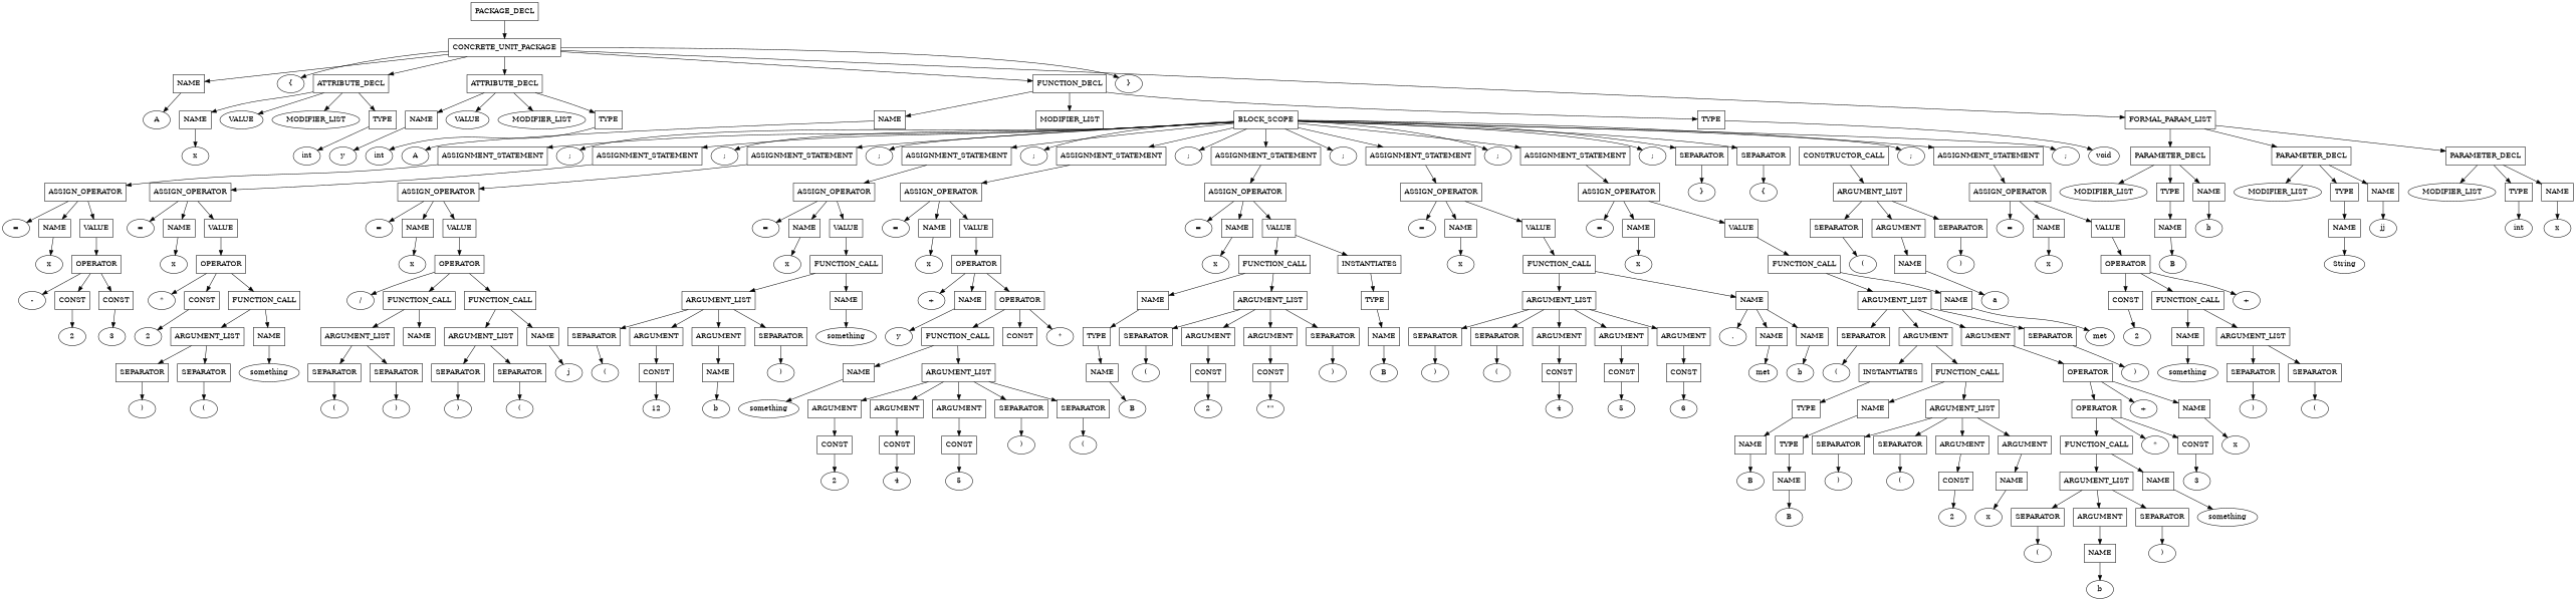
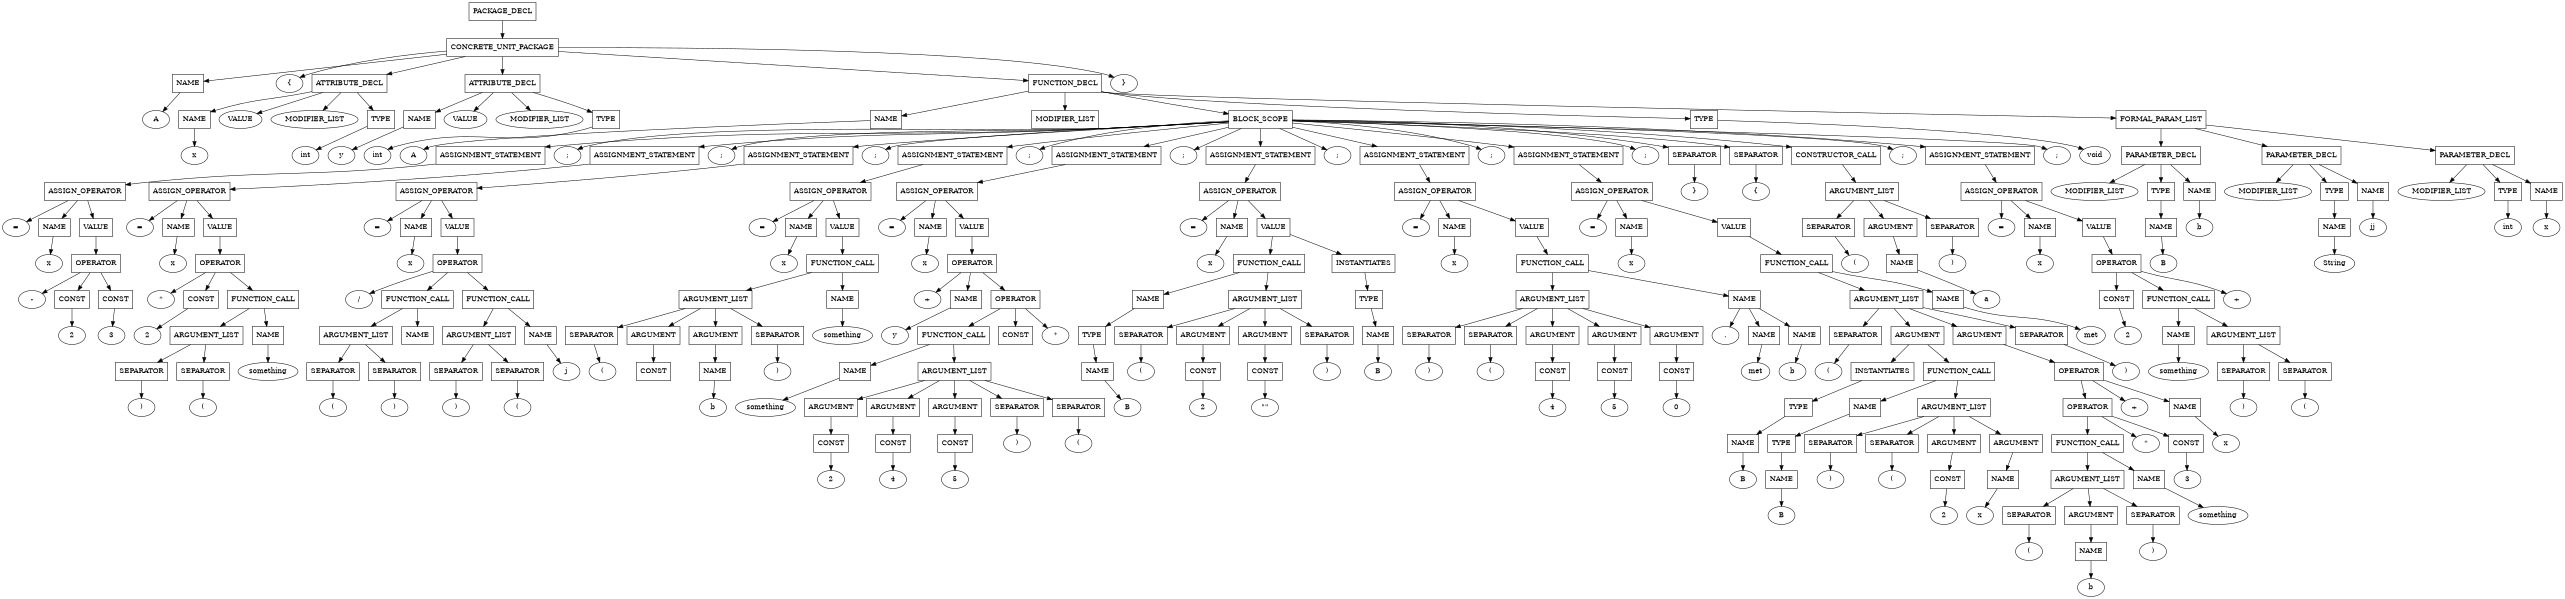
  digraph {
    splines=TRUE
    node [shape=rectangle]
    n1 [label=PACKAGE_DECL]
    n2 [label=CONCRETE_UNIT_PACKAGE]
    n3 [label=NAME]
    n4 [label="{" shape=ellipse]
    n5 [label=ATTRIBUTE_DECL]
    n6 [label=ATTRIBUTE_DECL]
    n7 [label=FUNCTION_DECL]
    n8 [label="}" shape=ellipse]
    n9 [label=A shape=ellipse]
    n10 [label=MODIFIER_LIST shape=ellipse]
    n11 [label=TYPE]
    n12 [label=NAME]
    n13 [label=VALUE shape=ellipse]
    n14 [label=MODIFIER_LIST shape=ellipse]
    n15 [label=TYPE]
    n16 [label=NAME]
    n17 [label=VALUE shape=ellipse]
    n18 [label=MODIFIER_LIST]
    n19 [label=TYPE]
    n20 [label=NAME]
    n21 [label=FORMAL_PARAM_LIST]
    n22 [label=BLOCK_SCOPE]
    n23 [label=int shape=ellipse]
    n24 [label=x shape=ellipse]
    n25 [label=int shape=ellipse]
    n26 [label=y shape=ellipse]
    n27 [label=void shape=ellipse]
    n28 [label=A shape=ellipse]
    n29 [label=PARAMETER_DECL]
    n30 [label=PARAMETER_DECL]
    n31 [label=PARAMETER_DECL]
    n32 [label=SEPARATOR]
    n33 [label=CONSTRUCTOR_CALL]
    n34 [label=";" shape=ellipse]
    n35 [label=ASSIGNMENT_STATEMENT]
    n36 [label=";" shape=ellipse]
    n37 [label=ASSIGNMENT_STATEMENT]
    n38 [label=";" shape=ellipse]
    n39 [label=ASSIGNMENT_STATEMENT]
    n40 [label=";" shape=ellipse]
    n41 [label=ASSIGNMENT_STATEMENT]
    n42 [label=";" shape=ellipse]
    n43 [label=ASSIGNMENT_STATEMENT]
    n44 [label=";" shape=ellipse]
    n45 [label=ASSIGNMENT_STATEMENT]
    n46 [label=";" shape=ellipse]
    n47 [label=ASSIGNMENT_STATEMENT]
    n48 [label=";" shape=ellipse]
    n49 [label=ASSIGNMENT_STATEMENT]
    n50 [label=";" shape=ellipse]
    n51 [label=ASSIGNMENT_STATEMENT]
    n52 [label=";" shape=ellipse]
    n53 [label=SEPARATOR]
    n54 [label=MODIFIER_LIST shape=ellipse]
    n55 [label=TYPE]
    n56 [label=NAME]
    n57 [label=MODIFIER_LIST shape=ellipse]
    n58 [label=TYPE]
    n59 [label=NAME]
    n60 [label=MODIFIER_LIST shape=ellipse]
    n61 [label=TYPE]
    n62 [label=NAME]
    n63 [label=int shape=ellipse]
    n64 [label=x shape=ellipse]
    n65 [label=NAME]
    n66 [label=b shape=ellipse]
    n67 [label=B shape=ellipse]
    n68 [label=NAME]
    n69 [label=jj shape=ellipse]
    n70 [label=String shape=ellipse]
    n71 [label="{" shape=ellipse]
    n72 [label=ARGUMENT_LIST]
    n73 [label=ASSIGN_OPERATOR]
    n74 [label=ASSIGN_OPERATOR]
    n75 [label=ASSIGN_OPERATOR]
    n76 [label=ASSIGN_OPERATOR]
    n77 [label=ASSIGN_OPERATOR]
    n78 [label=ASSIGN_OPERATOR]
    n79 [label=ASSIGN_OPERATOR]
    n80 [label=ASSIGN_OPERATOR]
    n81 [label=ASSIGN_OPERATOR]
    n82 [label="}" shape=ellipse]
    n83 [label=SEPARATOR]
    n84 [label=ARGUMENT]
    n85 [label=SEPARATOR]
    n86 [label="(" shape=ellipse]
    n87 [label=NAME]
    n88 [label=")" shape=ellipse]
    n89 [label=a shape=ellipse]
    n90 [label="=" shape=ellipse]
    n91 [label=NAME]
    n92 [label=VALUE]
    n93 [label=x shape=ellipse]
    n94 [label=OPERATOR]
    n95 [label="+" shape=ellipse]
    n96 [label=CONST]
    n97 [label=FUNCTION_CALL]
    n98 [label=2 shape=ellipse]
    n99 [label=NAME]
    n100 [label=ARGUMENT_LIST]
    n101 [label=something shape=ellipse]
    n102 [label=SEPARATOR]
    n103 [label=SEPARATOR]
    n104 [label="(" shape=ellipse]
    n105 [label=")" shape=ellipse]
    n106 [label="=" shape=ellipse]
    n107 [label=NAME]
    n108 [label=VALUE]
    n109 [label=x shape=ellipse]
    n110 [label=OPERATOR]
    n111 [label="-" shape=ellipse]
    n112 [label=CONST]
    n113 [label=CONST]
    n114 [label=2 shape=ellipse]
    n115 [label=3 shape=ellipse]
    n116 [label="=" shape=ellipse]
    n117 [label=NAME]
    n118 [label=VALUE]
    n119 [label=x shape=ellipse]
    n120 [label=OPERATOR]
    n121 [label="*" shape=ellipse]
    n122 [label=CONST]
    n123 [label=FUNCTION_CALL]
    n124 [label=2 shape=ellipse]
    n125 [label=NAME]
    n126 [label=ARGUMENT_LIST]
    n127 [label=something shape=ellipse]
    n128 [label=SEPARATOR]
    n129 [label=SEPARATOR]
    n130 [label="(" shape=ellipse]
    n131 [label=")" shape=ellipse]
    n132 [label="=" shape=ellipse]
    n133 [label=NAME]
    n134 [label=VALUE]
    n135 [label=x shape=ellipse]
    n136 [label=OPERATOR]
    n137 [label="/" shape=ellipse]
    n138 [label=FUNCTION_CALL]
    n139 [label=FUNCTION_CALL]
    n140 [label=NAME]
    n141 [label=ARGUMENT_LIST]
    n142 [label=NAME]
    n143 [label=ARGUMENT_LIST]
    n144 [label=SEPARATOR]
    n145 [label=SEPARATOR]
    n146 [label="(" shape=ellipse]
    n147 [label=")" shape=ellipse]
    n148 [label=j shape=ellipse]
    n149 [label=SEPARATOR]
    n150 [label=SEPARATOR]
    n151 [label="(" shape=ellipse]
    n152 [label=")" shape=ellipse]
    n153 [label="=" shape=ellipse]
    n154 [label=NAME]
    n155 [label=VALUE]
    n156 [label=x shape=ellipse]
    n157 [label=FUNCTION_CALL]
    n158 [label=NAME]
    n159 [label=ARGUMENT_LIST]
    n160 [label=something shape=ellipse]
    n161 [label=SEPARATOR]
    n162 [label=ARGUMENT]
    n163 [label=ARGUMENT]
    n164 [label=SEPARATOR]
    n165 [label="(" shape=ellipse]
    n166 [label=CONST]
    n167 [label=NAME]
    n168 [label=")" shape=ellipse]
-   n169 [label=12 shape=ellipse]
    n170 [label=b shape=ellipse]
    n171 [label="=" shape=ellipse]
    n172 [label=NAME]
    n173 [label=VALUE]
    n174 [label=x shape=ellipse]
    n175 [label=OPERATOR]
    n176 [label="+" shape=ellipse]
    n177 [label=NAME]
    n178 [label=OPERATOR]
    n179 [label=y shape=ellipse]
    n180 [label="*" shape=ellipse]
    n181 [label=FUNCTION_CALL]
    n182 [label=CONST]
    n183 [label=NAME]
    n184 [label=ARGUMENT_LIST]
    n185 [label=something shape=ellipse]
    n186 [label=SEPARATOR]
    n187 [label=ARGUMENT]
    n188 [label=ARGUMENT]
    n189 [label=ARGUMENT]
    n190 [label=SEPARATOR]
    n191 [label="(" shape=ellipse]
    n192 [label=CONST]
    n193 [label=CONST]
    n194 [label=CONST]
    n195 [label=")" shape=ellipse]
    n196 [label=2 shape=ellipse]
    n197 [label=4 shape=ellipse]
    n198 [label=5 shape=ellipse]
    n199 [label="=" shape=ellipse]
    n200 [label=NAME]
    n201 [label=VALUE]
    n202 [label=x shape=ellipse]
    n203 [label=INSTANTIATES]
    n204 [label=FUNCTION_CALL]
    n205 [label=TYPE]
    n206 [label=NAME]
    n207 [label=ARGUMENT_LIST]
    n208 [label=NAME]
    n209 [label=B shape=ellipse]
    n210 [label=TYPE]
    n211 [label=SEPARATOR]
    n212 [label=ARGUMENT]
    n213 [label=ARGUMENT]
    n214 [label=SEPARATOR]
    n215 [label=NAME]
    n216 [label=B shape=ellipse]
    n217 [label="(" shape=ellipse]
    n218 [label=CONST]
    n219 [label=CONST]
    n220 [label=")" shape=ellipse]
    n221 [label=2 shape=ellipse]
    n222 [label="\"\"" shape=ellipse]
    n223 [label="=" shape=ellipse]
    n224 [label=NAME]
    n225 [label=VALUE]
    n226 [label=x shape=ellipse]
    n227 [label=FUNCTION_CALL]
    n228 [label=NAME]
    n229 [label=ARGUMENT_LIST]
    n230 [label=NAME]
    n231 [label="." shape=ellipse]
    n232 [label=NAME]
    n233 [label=SEPARATOR]
    n234 [label=ARGUMENT]
    n235 [label=ARGUMENT]
    n236 [label=ARGUMENT]
    n237 [label=SEPARATOR]
    n238 [label=b shape=ellipse]
    n239 [label=met shape=ellipse]
    n240 [label="(" shape=ellipse]
    n241 [label=CONST]
    n242 [label=CONST]
    n243 [label=CONST]
    n244 [label=")" shape=ellipse]
    n245 [label=4 shape=ellipse]
    n246 [label=5 shape=ellipse]
-   n247 [label=6 shape=ellipse]
+   n247 [label=0 shape=ellipse]
    n248 [label="=" shape=ellipse]
    n249 [label=NAME]
    n250 [label=VALUE]
    n251 [label=x shape=ellipse]
    n252 [label=FUNCTION_CALL]
    n253 [label=NAME]
    n254 [label=ARGUMENT_LIST]
    n255 [label=met shape=ellipse]
    n256 [label=SEPARATOR]
    n257 [label=ARGUMENT]
    n258 [label=ARGUMENT]
    n259 [label=SEPARATOR]
    n260 [label="(" shape=ellipse]
    n261 [label=INSTANTIATES]
    n262 [label=FUNCTION_CALL]
    n263 [label=OPERATOR]
    n264 [label=")" shape=ellipse]
    n265 [label=TYPE]
    n266 [label=NAME]
    n267 [label=ARGUMENT_LIST]
    n268 [label=NAME]
    n269 [label=B shape=ellipse]
    n270 [label=TYPE]
    n271 [label=SEPARATOR]
    n272 [label=ARGUMENT]
    n273 [label=ARGUMENT]
    n274 [label=SEPARATOR]
    n275 [label=NAME]
    n276 [label=B shape=ellipse]
    n277 [label="(" shape=ellipse]
    n278 [label=CONST]
    n279 [label=NAME]
    n280 [label=")" shape=ellipse]
    n281 [label=2 shape=ellipse]
    n282 [label=x shape=ellipse]
    n283 [label="+" shape=ellipse]
    n284 [label=NAME]
    n285 [label=OPERATOR]
    n286 [label=x shape=ellipse]
    n287 [label="*" shape=ellipse]
    n288 [label=CONST]
    n289 [label=FUNCTION_CALL]
    n290 [label=3 shape=ellipse]
    n291 [label=NAME]
    n292 [label=ARGUMENT_LIST]
    n293 [label=something shape=ellipse]
    n294 [label=SEPARATOR]
    n295 [label=ARGUMENT]
    n296 [label=SEPARATOR]
    n297 [label="(" shape=ellipse]
    n298 [label=NAME]
    n299 [label=")" shape=ellipse]
    n300 [label=b shape=ellipse]
    n1 -> n2
    n2 -> n3
    n2 -> n4
    n2 -> n5
    n2 -> n6
    n2 -> n7
    n2 -> n8
    n3 -> n9
    n5 -> n10
    n5 -> n11
    n5 -> n12
    n5 -> n13
    n6 -> n14
    n6 -> n15
    n6 -> n16
    n6 -> n17
    n7 -> n18
    n7 -> n19
    n7 -> n20
-   n2 -> n21
+   n7 -> n21
+   n7 -> n22
    n11 -> n23
    n12 -> n24
    n15 -> n25
    n16 -> n26
    n19 -> n27
    n20 -> n28
    n21 -> n29
    n21 -> n30
    n21 -> n31
    n22 -> n32
+   n22 -> n33
    n22 -> n34
    n22 -> n35
    n22 -> n36
    n22 -> n37
    n22 -> n38
    n22 -> n39
    n22 -> n40
    n22 -> n41
    n22 -> n42
    n22 -> n43
    n22 -> n44
    n22 -> n45
    n22 -> n46
    n22 -> n47
    n22 -> n48
    n22 -> n49
    n22 -> n50
    n22 -> n51
    n22 -> n52
    n22 -> n53
    n29 -> n54
    n29 -> n55
    n29 -> n56
    n30 -> n57
    n30 -> n58
    n30 -> n59
    n31 -> n60
    n31 -> n61
    n31 -> n62
    n32 -> n71
    n33 -> n72
    n35 -> n73
    n37 -> n74
    n39 -> n75
    n41 -> n76
    n43 -> n77
    n45 -> n78
    n47 -> n79
    n49 -> n80
    n51 -> n81
    n53 -> n82
    n55 -> n63
    n56 -> n64
    n58 -> n65
    n59 -> n66
    n61 -> n68
    n62 -> n69
    n65 -> n67
    n68 -> n70
    n72 -> n83
    n72 -> n84
    n72 -> n85
    n73 -> n90
    n73 -> n91
    n73 -> n92
    n74 -> n106
    n74 -> n107
    n74 -> n108
    n75 -> n116
    n75 -> n117
    n75 -> n118
    n76 -> n132
    n76 -> n133
    n76 -> n134
    n77 -> n153
    n77 -> n154
    n77 -> n155
    n78 -> n171
    n78 -> n172
    n78 -> n173
    n79 -> n199
    n79 -> n200
    n79 -> n201
    n80 -> n223
    n80 -> n224
    n80 -> n225
    n81 -> n248
    n81 -> n249
    n81 -> n250
    n83 -> n86
    n84 -> n87
    n85 -> n88
    n87 -> n89
    n91 -> n93
    n92 -> n94
    n94 -> n95
    n94 -> n96
    n94 -> n97
    n96 -> n98
    n97 -> n99
    n97 -> n100
    n99 -> n101
    n100 -> n102
    n100 -> n103
    n102 -> n104
    n103 -> n105
    n107 -> n109
    n108 -> n110
    n110 -> n111
    n110 -> n112
    n110 -> n113
    n112 -> n114
    n113 -> n115
    n117 -> n119
    n118 -> n120
    n120 -> n121
    n120 -> n122
    n120 -> n123
    n122 -> n124
    n123 -> n125
    n123 -> n126
    n125 -> n127
    n126 -> n128
    n126 -> n129
    n128 -> n130
    n129 -> n131
    n133 -> n135
    n134 -> n136
    n136 -> n137
    n136 -> n138
    n136 -> n139
    n138 -> n140
    n138 -> n141
    n139 -> n142
    n139 -> n143
    n141 -> n144
    n141 -> n145
    n142 -> n148
    n143 -> n149
    n143 -> n150
    n144 -> n146
    n145 -> n147
    n149 -> n151
    n150 -> n152
    n154 -> n156
    n155 -> n157
    n157 -> n158
    n157 -> n159
    n158 -> n160
    n159 -> n161
    n159 -> n162
    n159 -> n163
    n159 -> n164
    n161 -> n165
    n162 -> n166
    n163 -> n167
    n164 -> n168
-   n166 -> n169
    n167 -> n170
    n172 -> n174
    n173 -> n175
    n175 -> n176
    n175 -> n177
    n175 -> n178
    n177 -> n179
    n178 -> n180
    n178 -> n181
    n178 -> n182
    n181 -> n183
    n181 -> n184
    n183 -> n185
    n184 -> n186
    n184 -> n187
    n184 -> n188
    n184 -> n189
    n184 -> n190
    n186 -> n191
    n187 -> n192
    n188 -> n193
    n189 -> n194
    n190 -> n195
    n192 -> n196
    n193 -> n197
    n194 -> n198
    n200 -> n202
    n201 -> n203
    n201 -> n204
    n203 -> n205
    n204 -> n206
    n204 -> n207
    n205 -> n208
    n206 -> n210
    n207 -> n211
    n207 -> n212
    n207 -> n213
    n207 -> n214
    n208 -> n209
    n210 -> n215
    n211 -> n217
    n212 -> n218
    n213 -> n219
    n214 -> n220
    n215 -> n216
    n218 -> n221
    n219 -> n222
    n224 -> n226
    n225 -> n227
    n227 -> n228
    n227 -> n229
    n228 -> n230
    n228 -> n231
    n228 -> n232
    n229 -> n233
    n229 -> n234
    n229 -> n235
    n229 -> n236
    n229 -> n237
    n230 -> n238
    n232 -> n239
    n233 -> n240
    n234 -> n241
    n235 -> n242
    n236 -> n243
    n237 -> n244
    n241 -> n245
    n242 -> n246
    n243 -> n247
    n249 -> n251
    n250 -> n252
    n252 -> n253
    n252 -> n254
    n253 -> n255
    n254 -> n256
    n254 -> n257
    n254 -> n258
    n254 -> n259
    n256 -> n260
    n257 -> n261
    n257 -> n262
    n258 -> n263
    n259 -> n264
    n261 -> n265
    n262 -> n266
    n262 -> n267
    n263 -> n283
    n263 -> n284
    n263 -> n285
    n265 -> n268
    n266 -> n270
    n267 -> n271
    n267 -> n272
    n267 -> n273
    n267 -> n274
    n268 -> n269
    n270 -> n275
    n271 -> n277
    n272 -> n278
    n273 -> n279
    n274 -> n280
    n275 -> n276
    n278 -> n281
    n279 -> n282
    n284 -> n286
    n285 -> n287
    n285 -> n288
    n285 -> n289
    n288 -> n290
    n289 -> n291
    n289 -> n292
    n291 -> n293
    n292 -> n294
    n292 -> n295
    n292 -> n296
    n294 -> n297
    n295 -> n298
    n296 -> n299
    n298 -> n300
  }
